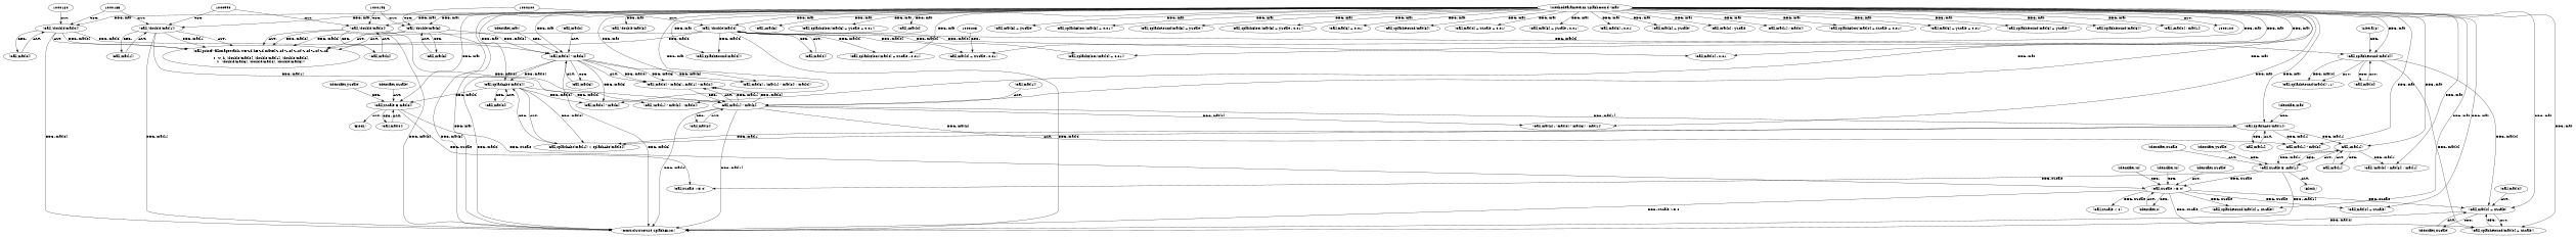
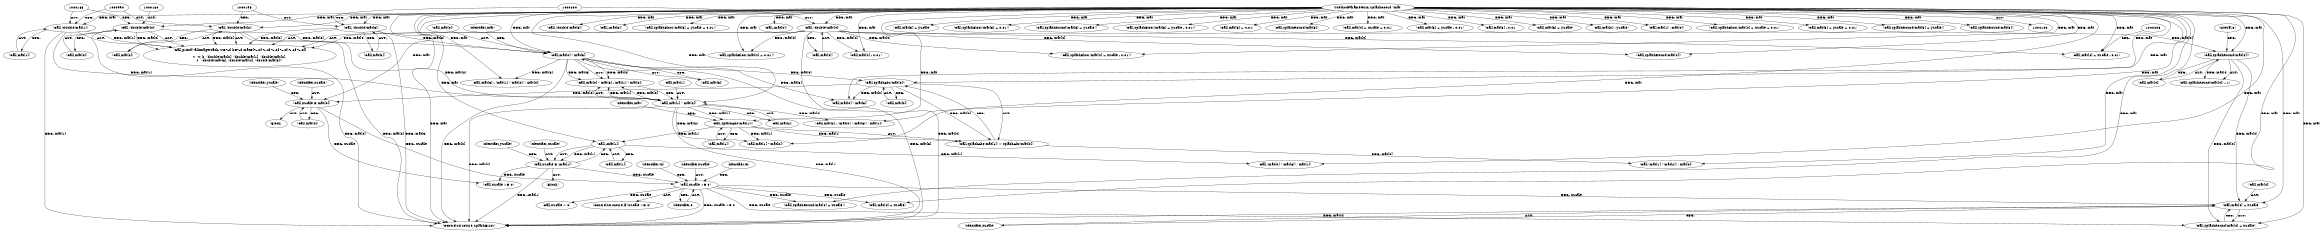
  digraph {
    n1 [label="(Call,mat[4] + xScale)"]
    n2 [label="(Identifier,xScale)"]
    n3 [label="(ControlStructure,SplashError)"]
    n4 [label="(Call,splashRound(mat[4] + xScale))"]
    n5 [label="(Call,splashRound(mat[4]))"]
    n6 [label="(Call,splashRound(mat[4]) - 1)"]
    n7 [label="(Call,mat[4])"]
    n8 [label="(Call,(double)mat[4])"]
    n9 [label="(Call,printf(\"fillImageMask: w=%d h=%d mat=[%.2f %.2f %.2f %.2f %.2f %.2f]\n\",\n\t   w, h, (double)mat[0], (double)mat[1], (double)mat[2],\n\t   (double)mat[3], (double)mat[4], (double)mat[5]))"]
    n10 [label="(Call,splashFloor(mat[4] + 0.01))"]
    n11 [label="(Call,mat[4] - 0.01)"]
    n12 [label="(Call,splashFloor(mat[4] + xScale - 0.01))"]
    n13 [label="(Call,mat[4] + xScale - 0.01)"]
    n14 [label="(Call,splashRound(mat[4]))"]
    n15 [label="(Call,mat[4])"]
    n16 [label="(MethodParameterIn,SplashCoord *mat)"]
    n17 [label="(Call,xScale = mat[0])"]
    n18 [label="(Call,splashAbs(mat[0]))"]
    n19 [label="(Call,mat[0] * mat[3])"]
    n20 [label="(Call,(double)mat[0])"]
    n21 [label="(Call,(double)mat[3])"]
    n22 [label="(Call,-mat[1])"]
    n23 [label="(Call,splashAbs(mat[1]))"]
    n24 [label="(Call,mat[1] * mat[2])"]
    n25 [label="(Call,(double)mat[1])"]
    n26 [label="(Call,(double)mat[2])"]
    n27 [label="(Call,(double)mat[5])"]
    n28 [label="(Call,-mat[3])"]
    n29 [label="(Call,mat[0] * mat[3])"]
    n30 [label="(Call,mat[2] - (mat[0] * mat[3]) / mat[1])"]
    n31 [label="(Call,splashFloor(mat[5] + yScale + 0.01))"]
    n32 [label="(Call,(mat[1] * mat[2]) / mat[0])"]
    n33 [label="(Call,-mat[0])"]
    n34 [label="(Call,mat[5] + yScale)"]
    n35 [label="(Call,splashFloor(mat[5] + 0.01))"]
    n36 [label="(Call,splashRound(mat[5] + yScale))"]
    n37 [label="(Call,splashFloor(mat[5] + yScale - 0.01))"]
    n38 [label="(Call,mat[5] + 0.01)"]
    n39 [label="(Call,(mat[0] * mat[3]) / mat[1])"]
    n40 [label="(Call,splashRound(mat[5]))"]
    n41 [label="(Call,mat[4] + xScale + 0.01)"]
    n42 [label="(Call,mat[5] + yScale - 0.01)"]
    n43 [label="(Call,mat[3] - (mat[1] * mat[2]) / mat[0])"]
    n44 [label="(Call,mat[5] - 0.01)"]
    n45 [label="(Call,splashRound(mat[4] + xScale))"]
    n46 [label="(Call,mat[5] + yScale)"]
    n47 [label="(Call,mat[2] / yScale)"]
    n48 [label="(Call,mat[4] + xScale)"]
    n49 [label="(Call,mat[1] / mat[0])"]
    n50 [label="(Call,mat[1] * mat[2])"]
    n51 [label="(Call,splashFloor(mat[4] + xScale + 0.01))"]
    n52 [label="(Call,mat[5] + yScale + 0.01)"]
    n53 [label="(Call,splashRound(mat[5] + yScale))"]
    n54 [label="(Call,splashRound(mat[5]))"]
-   n55 [label="(Call,-mat[0] / mat[1])"]
    1000100
    n57 [label="(Call,xScale >= 0)"]
    n58 [label="(Block,)"]
    n59 [label="(Call,mat[0])"]
    n60 [label="(Call,xScale >= 0)"]
    n61 [label="(Call,splashAbs(mat[1]) > splashAbs(mat[0]))"]
    n62 [label="(Call,mat[0])"]
    n63 [label="(Call,mat[0] * mat[3] - mat[1] * mat[2])"]
    n64 [label="(Call,mat[3])"]
    n65 [label="(Call,mat[0])"]
    n66 [label="(Call,mat[3])"]
    n67 [label="(Call,xScale = -mat[1])"]
    n68 [label="(Call,mat[1])"]
    n69 [label="(Call,mat[1])"]
    n70 [label="(Call,mat[2])"]
    n71 [label="(Call,mat[1])"]
    n72 [label="(Call,mat[2])"]
    n73 [label="(Identifier,0)"]
    n74 [label="(Call,xScale < 0)"]
+   n75 [label="(ControlStructure,if (xScale >= 0))"]
    n76 [label="(Block,)"]
    n77 [label="(Identifier,tx)"]
    n78 [label="(Identifier,yScale)"]
    n79 [label="(Identifier,xScale)"]
    n80 [label="(Call,mat[0])"]
    n81 [label="(Identifier,yScale)"]
    n82 [label="(Call,mat[4])"]
    n83 [label="(Identifier,mat)"]
    n84 [label="(Identifier,tx)"]
    n85 [label="(Identifier,mat)"]
    n86 [label="(Literal,3)"]
    n87 [label="(Identifier,xScale)"]
    n88 [label="(Call,mat[1])"]
    n89 [label="(Identifier,xScale)"]
    1000200
    1000205
    1000180
    1000185
    1000195
    n95 [label=1000990]
    n1 -> n2 [label="CFG: "]
    n1 -> n3 [label="DDG: mat[4]"]
    n1 -> n4 [label="AST: "]
    n2 -> n1 [label="AST: "]
    n4 -> n1 [label="CFG: "]
    n5 -> n1 [label="DDG: mat[4]"]
    n5 -> n4 [label="DDG: mat[4]"]
    n5 -> n6 [label="AST: "]
    n5 -> n6 [label="DDG: mat[4]"]
    n5 -> n7 [label="CFG: "]
    n7 -> n5 [label="AST: "]
    n8 -> n3 [label="DDG: mat[4]"]
    n8 -> n5 [label="DDG: mat[4]"]
    n8 -> n9 [label="AST: "]
    n8 -> n9 [label="DDG: mat[4]"]
    n8 -> n10 [label="DDG: mat[4]"]
    n8 -> n11 [label="DDG: mat[4]"]
    n8 -> n12 [label="DDG: mat[4]"]
    n8 -> n13 [label="DDG: mat[4]"]
    n8 -> n14 [label="DDG: mat[4]"]
    n8 -> n15 [label="CFG: "]
    n15 -> n8 [label="AST: "]
    n16 -> n1 [label="DDG: mat"]
    n16 -> n3 [label="DDG: mat"]
    n16 -> n4 [label="DDG: mat"]
    n16 -> n5 [label="DDG: mat"]
    n16 -> n8 [label="DDG: mat"]
    n16 -> n10 [label="DDG: mat"]
    n16 -> n11 [label="DDG: mat"]
    n16 -> n12 [label="DDG: mat"]
    n16 -> n13 [label="DDG: mat"]
    n16 -> n14 [label="DDG: mat"]
    n16 -> n17 [label="DDG: mat"]
    n16 -> n18 [label="DDG: mat"]
    n16 -> n19 [label="DDG: mat"]
    n16 -> n20 [label="DDG: mat"]
    n16 -> n21 [label="DDG: mat"]
    n16 -> n22 [label="DDG: mat"]
    n16 -> n23 [label="DDG: mat"]
    n16 -> n24 [label="DDG: mat"]
    n16 -> n25 [label="DDG: mat"]
    n16 -> n26 [label="DDG: mat"]
    n16 -> n27 [label="DDG: mat"]
    n16 -> n28 [label="DDG: mat"]
    n16 -> n29 [label="DDG: mat"]
    n16 -> n30 [label="DDG: mat"]
    n16 -> n31 [label="DDG: mat"]
    n16 -> n32 [label="DDG: mat"]
    n16 -> n33 [label="DDG: mat"]
    n16 -> n34 [label="DDG: mat"]
    n16 -> n35 [label="DDG: mat"]
    n16 -> n36 [label="DDG: mat"]
    n16 -> n37 [label="DDG: mat"]
    n16 -> n38 [label="DDG: mat"]
    n16 -> n39 [label="DDG: mat"]
    n16 -> n40 [label="DDG: mat"]
    n16 -> n41 [label="DDG: mat"]
    n16 -> n42 [label="DDG: mat"]
    n16 -> n43 [label="DDG: mat"]
    n16 -> n44 [label="DDG: mat"]
    n16 -> n45 [label="DDG: mat"]
    n16 -> n46 [label="DDG: mat"]
    n16 -> n47 [label="DDG: mat"]
    n16 -> n48 [label="DDG: mat"]
    n16 -> n49 [label="DDG: mat"]
    n16 -> n50 [label="DDG: mat"]
    n16 -> n51 [label="DDG: mat"]
    n16 -> n52 [label="DDG: mat"]
    n16 -> n53 [label="DDG: mat"]
    n16 -> n54 [label="DDG: mat"]
-   n16 -> n55 [label="DDG: mat"]
    n16 -> 1000100 [label="AST: "]
    n17 -> n57 [label="DDG: xScale"]
    n17 -> n58 [label="AST: "]
    n17 -> n59 [label="CFG: "]
    n17 -> n60 [label="DDG: xScale"]
    n18 -> n17 [label="DDG: mat[0]"]
    n18 -> n29 [label="DDG: mat[0]"]
-   n18 -> n32 [label="DDG: mat[0]"]
+   n61 -> n32 [label="DDG: mat[0]"]
    n18 -> n61 [label="AST: "]
    n18 -> n61 [label="DDG: mat[0]"]
    n18 -> n62 [label="CFG: "]
    n19 -> n3 [label="DDG: mat[3]"]
    n19 -> n3 [label="DDG: mat[0]"]
    n19 -> n18 [label="DDG: mat[0]"]
    n19 -> n29 [label="DDG: mat[3]"]
    n19 -> n43 [label="DDG: mat[3]"]
    n19 -> n63 [label="AST: "]
    n19 -> n63 [label="DDG: mat[0]"]
    n19 -> n63 [label="DDG: mat[3]"]
    n19 -> n64 [label="CFG: "]
    n20 -> n3 [label="DDG: mat[0]"]
    n20 -> n9 [label="AST: "]
    n20 -> n9 [label="DDG: mat[0]"]
    n20 -> n19 [label="DDG: mat[0]"]
    n20 -> n65 [label="CFG: "]
    n21 -> n3 [label="DDG: mat[3]"]
    n21 -> n9 [label="AST: "]
    n21 -> n9 [label="DDG: mat[3]"]
    n21 -> n19 [label="DDG: mat[3]"]
    n21 -> n66 [label="CFG: "]
    n22 -> n39 [label="DDG: mat[1]"]
    n22 -> n67 [label="AST: "]
    n22 -> n67 [label="DDG: mat[1]"]
    n22 -> n68 [label="CFG: "]
    n23 -> n22 [label="DDG: mat[1]"]
    n23 -> n50 [label="DDG: mat[1]"]
    n23 -> n61 [label="AST: "]
    n23 -> n61 [label="DDG: mat[1]"]
    n23 -> n69 [label="CFG: "]
    n24 -> n3 [label="DDG: mat[1]"]
    n24 -> n3 [label="DDG: mat[2]"]
    n24 -> n23 [label="DDG: mat[1]"]
    n24 -> n30 [label="DDG: mat[2]"]
    n24 -> n50 [label="DDG: mat[2]"]
    n24 -> n63 [label="AST: "]
    n24 -> n63 [label="DDG: mat[1]"]
    n24 -> n63 [label="DDG: mat[2]"]
    n24 -> n70 [label="CFG: "]
    n25 -> n3 [label="DDG: mat[1]"]
    n25 -> n9 [label="AST: "]
    n25 -> n9 [label="DDG: mat[1]"]
    n25 -> n24 [label="DDG: mat[1]"]
    n25 -> n71 [label="CFG: "]
    n26 -> n3 [label="DDG: mat[2]"]
    n26 -> n9 [label="AST: "]
    n26 -> n9 [label="DDG: mat[2]"]
    n26 -> n24 [label="DDG: mat[2]"]
    n26 -> n72 [label="CFG: "]
    n57 -> n1 [label="DDG: xScale"]
    n57 -> n3 [label="DDG: xScale >= 0"]
    n57 -> n4 [label="DDG: xScale"]
    n57 -> n45 [label="DDG: xScale"]
    n57 -> n48 [label="DDG: xScale"]
    n57 -> n73 [label="CFG: "]
    n57 -> n74 [label="DDG: xScale"]
+   n57 -> n75 [label="AST: "]
    n59 -> n17 [label="AST: "]
    n61 -> n18 [label="CFG: "]
    n62 -> n18 [label="AST: "]
    n63 -> n24 [label="CFG: "]
    n64 -> n19 [label="AST: "]
    n65 -> n20 [label="AST: "]
    n66 -> n21 [label="AST: "]
    n67 -> n3 [label="DDG: -mat[1]"]
    n67 -> n22 [label="CFG: "]
    n67 -> n57 [label="DDG: xScale"]
    n67 -> n60 [label="DDG: xScale"]
    n67 -> n76 [label="AST: "]
    n68 -> n22 [label="AST: "]
    n69 -> n23 [label="AST: "]
    n70 -> n24 [label="AST: "]
    n71 -> n25 [label="AST: "]
    n72 -> n26 [label="AST: "]
    n73 -> n57 [label="AST: "]
    n77 -> n57 [label="CFG: "]
    n78 -> n67 [label="CFG: "]
    n79 -> n67 [label="AST: "]
    n80 -> n19 [label="AST: "]
    n81 -> n17 [label="CFG: "]
    n82 -> n1 [label="AST: "]
    n83 -> n23 [label="CFG: "]
    n84 -> n57 [label="CFG: "]
    n85 -> n19 [label="CFG: "]
    n86 -> n5 [label="CFG: "]
    n87 -> n57 [label="AST: "]
    n88 -> n24 [label="AST: "]
    n89 -> n17 [label="AST: "]
    1000200 -> n8 [label="AST: "]
    1000200 -> n21 [label="CFG: "]
    1000205 -> n13 [label="CFG: "]
    1000180 -> n20 [label="AST: "]
    1000185 -> n20 [label="CFG: "]
    1000185 -> n25 [label="AST: "]
    1000195 -> n21 [label="AST: "]
    1000195 -> n26 [label="CFG: "]
    n95 -> n25 [label="CFG: "]
    n95 -> n26 [label="AST: "]
  }
